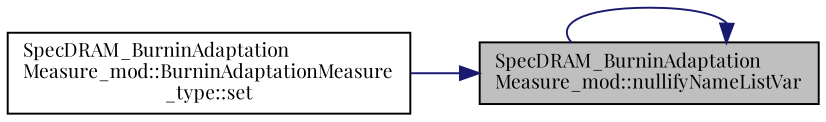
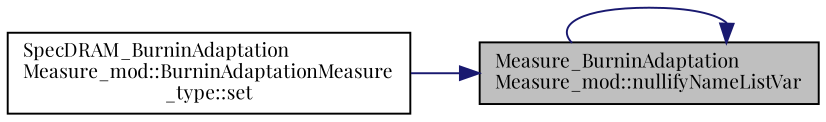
  digraph {
    rankdir=RL
    fontname="Playfair Display"
    node [color=black fontname="Playfair Display" fontsize=10 shape=record style=filled]
    edge [color=midnightblue dir=back fontname="Playfair Display" fontsize=10 labelfontname=Helvetica labelfontsize=10 style=solid]
-   n1 [fillcolor=grey75 fontcolor=black height=0.2 label="SpecDRAM_BurninAdaptation\lMeasure_mod::nullifyNameListVar" width=0.4]
+   n1 [fillcolor=grey75 fontcolor=black height=0.2 label="Measure_BurninAdaptation\lMeasure_mod::nullifyNameListVar" width=0.4]
    n2 [fillcolor=white height=0.2 label="SpecDRAM_BurninAdaptation\lMeasure_mod::BurninAdaptationMeasure\l_type::set" width=0.4]
    n1 -> n1
    n1 -> n2
  }
